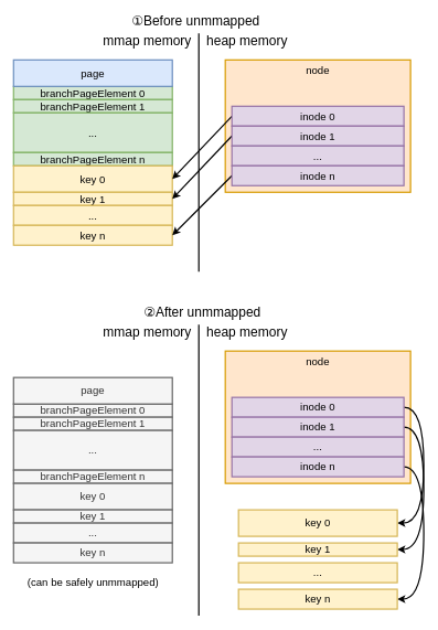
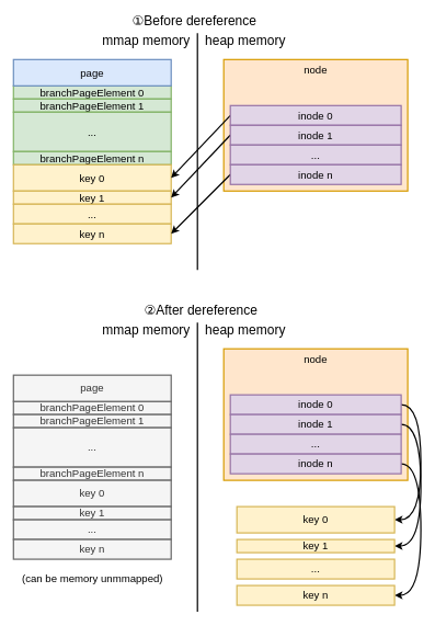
  <mxCell id="0" />
  <mxCell id="1" parent="0" />
  <mxCell id="2" value="branchPageElement 0" style="rounded=0;whiteSpace=wrap;html=1;fillColor=#d5e8d4;strokeColor=#82b366;strokeWidth=2;fontSize=16;" parent="1" vertex="1"><mxGeometry x="20" y="130" width="240" height="20" as="geometry" /></mxCell>
  <mxCell id="3" value="page" style="rounded=0;whiteSpace=wrap;html=1;fillColor=#dae8fc;strokeColor=#6c8ebf;strokeWidth=2;fontSize=16;" parent="1" vertex="1"><mxGeometry x="20" y="90" width="240" height="40" as="geometry" /></mxCell>
  <mxCell id="4" value="branchPageElement 1" style="rounded=0;whiteSpace=wrap;html=1;fillColor=#d5e8d4;strokeColor=#82b366;strokeWidth=2;fontSize=16;" parent="1" vertex="1"><mxGeometry x="20" y="150" width="240" height="20" as="geometry" /></mxCell>
  <mxCell id="5" value="..." style="rounded=0;whiteSpace=wrap;html=1;fillColor=#d5e8d4;strokeColor=#82b366;strokeWidth=2;fontSize=16;" parent="1" vertex="1"><mxGeometry x="20" y="170" width="240" height="60" as="geometry" /></mxCell>
  <mxCell id="6" value="branchPageElement n" style="rounded=0;whiteSpace=wrap;html=1;fillColor=#d5e8d4;strokeColor=#82b366;strokeWidth=2;fontSize=16;" parent="1" vertex="1"><mxGeometry x="20" y="230" width="240" height="20" as="geometry" /></mxCell>
  <mxCell id="7" value="key 0" style="rounded=0;whiteSpace=wrap;html=1;fillColor=#fff2cc;strokeColor=#d6b656;strokeWidth=2;fontSize=16;" parent="1" vertex="1"><mxGeometry x="20" y="250" width="240" height="40" as="geometry" /></mxCell>
  <mxCell id="8" value="key 1" style="rounded=0;whiteSpace=wrap;html=1;fillColor=#fff2cc;strokeColor=#d6b656;strokeWidth=2;fontSize=16;" parent="1" vertex="1"><mxGeometry x="20" y="290" width="240" height="20" as="geometry" /></mxCell>
  <mxCell id="9" value="..." style="rounded=0;whiteSpace=wrap;html=1;fillColor=#fff2cc;strokeColor=#d6b656;strokeWidth=2;fontSize=16;" parent="1" vertex="1"><mxGeometry x="20" y="310" width="240" height="30" as="geometry" /></mxCell>
  <mxCell id="10" value="key n" style="rounded=0;whiteSpace=wrap;html=1;fillColor=#fff2cc;strokeColor=#d6b656;strokeWidth=2;fontSize=16;" parent="1" vertex="1"><mxGeometry x="20" y="340" width="240" height="30" as="geometry" /></mxCell>
  <mxCell id="11" value="" style="endArrow=none;html=1;strokeWidth=2;" parent="1" edge="1"><mxGeometry width="50" height="50" relative="1" as="geometry"><mxPoint x="300" y="410" as="sourcePoint" /><mxPoint x="300" y="50" as="targetPoint" /></mxGeometry></mxCell>
  <mxCell id="12" value="&lt;font style=&quot;font-size: 20px&quot;&gt;mmap memory&lt;/font&gt;" style="text;html=1;align=right;verticalAlign=middle;resizable=0;points=[];autosize=1;" parent="1" vertex="1"><mxGeometry x="140" y="50" width="150" height="20" as="geometry" /></mxCell>
  <mxCell id="13" value="&lt;font style=&quot;font-size: 20px&quot;&gt;heap memory&lt;/font&gt;" style="text;html=1;align=left;verticalAlign=middle;resizable=0;points=[];autosize=1;" parent="1" vertex="1"><mxGeometry x="310" y="50" width="140" height="20" as="geometry" /></mxCell>
  <mxCell id="14" value="&lt;font style=&quot;font-size: 16px&quot;&gt;node&lt;/font&gt;" style="rounded=0;whiteSpace=wrap;html=1;align=center;fillColor=#ffe6cc;strokeColor=#d79b00;strokeWidth=2;fontSize=16;verticalAlign=top;" parent="1" vertex="1"><mxGeometry x="340" y="90" width="280" height="200" as="geometry" /></mxCell>
  <mxCell id="15" style="rounded=0;orthogonalLoop=1;jettySize=auto;html=1;exitX=0;exitY=0.5;exitDx=0;exitDy=0;entryX=1;entryY=0.5;entryDx=0;entryDy=0;strokeWidth=2;fontSize=16;" parent="1" source="16" target="7" edge="1"><mxGeometry relative="1" as="geometry" /></mxCell>
  <mxCell id="16" value="&lt;font style=&quot;font-size: 16px&quot;&gt;inode 0&lt;/font&gt;" style="rounded=0;whiteSpace=wrap;html=1;align=center;fillColor=#e1d5e7;strokeColor=#9673a6;strokeWidth=2;" parent="1" vertex="1"><mxGeometry x="350" y="160" width="260" height="30" as="geometry" /></mxCell>
  <mxCell id="17" style="edgeStyle=none;rounded=0;orthogonalLoop=1;jettySize=auto;html=1;exitX=0;exitY=0.5;exitDx=0;exitDy=0;entryX=1;entryY=0.5;entryDx=0;entryDy=0;strokeWidth=2;fontSize=16;" parent="1" source="18" target="8" edge="1"><mxGeometry relative="1" as="geometry" /></mxCell>
  <mxCell id="18" value="&lt;font style=&quot;font-size: 16px&quot;&gt;inode 1&lt;/font&gt;" style="rounded=0;whiteSpace=wrap;html=1;align=center;fillColor=#e1d5e7;strokeColor=#9673a6;strokeWidth=2;" parent="1" vertex="1"><mxGeometry x="350" y="190" width="260" height="30" as="geometry" /></mxCell>
  <mxCell id="19" value="&lt;span style=&quot;font-size: 16px&quot;&gt;...&lt;/span&gt;" style="rounded=0;whiteSpace=wrap;html=1;align=center;fillColor=#e1d5e7;strokeColor=#9673a6;strokeWidth=2;" parent="1" vertex="1"><mxGeometry x="350" y="220" width="260" height="30" as="geometry" /></mxCell>
  <mxCell id="20" style="edgeStyle=none;rounded=0;orthogonalLoop=1;jettySize=auto;html=1;exitX=0;exitY=0.5;exitDx=0;exitDy=0;entryX=1;entryY=0.5;entryDx=0;entryDy=0;strokeWidth=2;fontSize=16;" parent="1" source="21" target="10" edge="1"><mxGeometry relative="1" as="geometry" /></mxCell>
  <mxCell id="21" value="&lt;font style=&quot;font-size: 16px&quot;&gt;inode n&lt;/font&gt;" style="rounded=0;whiteSpace=wrap;html=1;align=center;fillColor=#e1d5e7;strokeColor=#9673a6;strokeWidth=2;" parent="1" vertex="1"><mxGeometry x="350" y="250" width="260" height="30" as="geometry" /></mxCell>
  <mxCell id="22" value="branchPageElement 0" style="rounded=0;whiteSpace=wrap;html=1;fillColor=#f5f5f5;strokeColor=#666666;strokeWidth=2;fontSize=16;fontColor=#333333;" parent="1" vertex="1"><mxGeometry x="20" y="610" width="240" height="20" as="geometry" /></mxCell>
  <mxCell id="23" value="page" style="rounded=0;whiteSpace=wrap;html=1;fillColor=#f5f5f5;strokeColor=#666666;strokeWidth=2;fontSize=16;fontColor=#333333;" parent="1" vertex="1"><mxGeometry x="20" y="570" width="240" height="40" as="geometry" /></mxCell>
  <mxCell id="24" value="branchPageElement 1" style="rounded=0;whiteSpace=wrap;html=1;fillColor=#f5f5f5;strokeColor=#666666;strokeWidth=2;fontSize=16;fontColor=#333333;" parent="1" vertex="1"><mxGeometry x="20" y="630" width="240" height="20" as="geometry" /></mxCell>
  <mxCell id="25" value="..." style="rounded=0;whiteSpace=wrap;html=1;fillColor=#f5f5f5;strokeColor=#666666;strokeWidth=2;fontSize=16;fontColor=#333333;" parent="1" vertex="1"><mxGeometry x="20" y="650" width="240" height="60" as="geometry" /></mxCell>
  <mxCell id="26" value="branchPageElement n" style="rounded=0;whiteSpace=wrap;html=1;fillColor=#f5f5f5;strokeColor=#666666;strokeWidth=2;fontSize=16;fontColor=#333333;" parent="1" vertex="1"><mxGeometry x="20" y="710" width="240" height="20" as="geometry" /></mxCell>
  <mxCell id="27" value="key 0" style="rounded=0;whiteSpace=wrap;html=1;fillColor=#f5f5f5;strokeColor=#666666;strokeWidth=2;fontSize=16;fontColor=#333333;" parent="1" vertex="1"><mxGeometry x="20" y="730" width="240" height="40" as="geometry" /></mxCell>
  <mxCell id="28" value="key 1" style="rounded=0;whiteSpace=wrap;html=1;fillColor=#f5f5f5;strokeColor=#666666;strokeWidth=2;fontSize=16;fontColor=#333333;" parent="1" vertex="1"><mxGeometry x="20" y="770" width="240" height="20" as="geometry" /></mxCell>
  <mxCell id="29" value="..." style="rounded=0;whiteSpace=wrap;html=1;fillColor=#f5f5f5;strokeColor=#666666;strokeWidth=2;fontSize=16;fontColor=#333333;" parent="1" vertex="1"><mxGeometry x="20" y="790" width="240" height="30" as="geometry" /></mxCell>
  <mxCell id="30" value="key n" style="rounded=0;whiteSpace=wrap;html=1;fillColor=#f5f5f5;strokeColor=#666666;strokeWidth=2;fontSize=16;fontColor=#333333;" parent="1" vertex="1"><mxGeometry x="20" y="820" width="240" height="30" as="geometry" /></mxCell>
  <mxCell id="31" value="" style="endArrow=none;html=1;strokeWidth=2;" parent="1" edge="1"><mxGeometry width="50" height="50" relative="1" as="geometry"><mxPoint x="300" y="930" as="sourcePoint" /><mxPoint x="300" y="490" as="targetPoint" /></mxGeometry></mxCell>
  <mxCell id="32" value="&lt;font style=&quot;font-size: 20px&quot;&gt;mmap memory&lt;/font&gt;" style="text;html=1;align=right;verticalAlign=middle;resizable=0;points=[];autosize=1;" parent="1" vertex="1"><mxGeometry x="140" y="490" width="150" height="20" as="geometry" /></mxCell>
  <mxCell id="33" value="&lt;font style=&quot;font-size: 20px&quot;&gt;heap memory&lt;/font&gt;" style="text;html=1;align=left;verticalAlign=middle;resizable=0;points=[];autosize=1;" parent="1" vertex="1"><mxGeometry x="310" y="490" width="140" height="20" as="geometry" /></mxCell>
  <mxCell id="34" value="&lt;font style=&quot;font-size: 16px&quot;&gt;node&lt;/font&gt;" style="rounded=0;whiteSpace=wrap;html=1;align=center;fillColor=#ffe6cc;strokeColor=#d79b00;strokeWidth=2;fontSize=16;verticalAlign=top;" parent="1" vertex="1"><mxGeometry x="340" y="530" width="280" height="200" as="geometry" /></mxCell>
  <mxCell id="35" style="edgeStyle=orthogonalEdgeStyle;rounded=0;orthogonalLoop=1;jettySize=auto;html=1;exitX=1;exitY=0.5;exitDx=0;exitDy=0;entryX=1;entryY=0.5;entryDx=0;entryDy=0;strokeWidth=2;fontSize=16;curved=1;" parent="1" source="36" target="44" edge="1"><mxGeometry relative="1" as="geometry"><Array as="points"><mxPoint x="640" y="615" /><mxPoint x="640" y="790" /></Array></mxGeometry></mxCell>
  <mxCell id="36" value="&lt;font style=&quot;font-size: 16px&quot;&gt;inode 0&lt;/font&gt;" style="rounded=0;whiteSpace=wrap;html=1;align=center;fillColor=#e1d5e7;strokeColor=#9673a6;strokeWidth=2;" parent="1" vertex="1"><mxGeometry x="350" y="600" width="260" height="30" as="geometry" /></mxCell>
  <mxCell id="37" style="edgeStyle=orthogonalEdgeStyle;curved=1;rounded=0;orthogonalLoop=1;jettySize=auto;html=1;exitX=1;exitY=0.5;exitDx=0;exitDy=0;entryX=1;entryY=0.5;entryDx=0;entryDy=0;strokeWidth=2;fontSize=16;" parent="1" source="38" target="45" edge="1"><mxGeometry relative="1" as="geometry"><Array as="points"><mxPoint x="640" y="645" /><mxPoint x="640" y="830" /></Array></mxGeometry></mxCell>
  <mxCell id="38" value="&lt;font style=&quot;font-size: 16px&quot;&gt;inode 1&lt;/font&gt;" style="rounded=0;whiteSpace=wrap;html=1;align=center;fillColor=#e1d5e7;strokeColor=#9673a6;strokeWidth=2;" parent="1" vertex="1"><mxGeometry x="350" y="630" width="260" height="30" as="geometry" /></mxCell>
  <mxCell id="39" value="&lt;span style=&quot;font-size: 16px&quot;&gt;...&lt;/span&gt;" style="rounded=0;whiteSpace=wrap;html=1;align=center;fillColor=#e1d5e7;strokeColor=#9673a6;strokeWidth=2;" parent="1" vertex="1"><mxGeometry x="350" y="660" width="260" height="30" as="geometry" /></mxCell>
  <mxCell id="40" style="edgeStyle=orthogonalEdgeStyle;curved=1;rounded=0;orthogonalLoop=1;jettySize=auto;html=1;exitX=1;exitY=0.5;exitDx=0;exitDy=0;entryX=1;entryY=0.5;entryDx=0;entryDy=0;strokeWidth=2;fontSize=16;" parent="1" source="41" target="47" edge="1"><mxGeometry relative="1" as="geometry"><Array as="points"><mxPoint x="640" y="705" /><mxPoint x="640" y="905" /></Array></mxGeometry></mxCell>
  <mxCell id="41" value="&lt;font style=&quot;font-size: 16px&quot;&gt;inode n&lt;/font&gt;" style="rounded=0;whiteSpace=wrap;html=1;align=center;fillColor=#e1d5e7;strokeColor=#9673a6;strokeWidth=2;" parent="1" vertex="1"><mxGeometry x="350" y="690" width="260" height="30" as="geometry" /></mxCell>
- <mxCell id="42" value="&lt;span style=&quot;font-size: 20px&quot;&gt;①Before unmmapped&lt;br&gt;&lt;/span&gt;" style="text;html=1;align=center;verticalAlign=middle;resizable=0;points=[];autosize=1;" parent="1" vertex="1"><mxGeometry x="190" y="20" width="210" height="20" as="geometry" /></mxCell>
- <mxCell id="43" value="&lt;span style=&quot;font-size: 20px&quot;&gt;②After unmmapped&lt;br&gt;&lt;/span&gt;" style="text;html=1;align=center;verticalAlign=middle;resizable=0;points=[];autosize=1;" parent="1" vertex="1"><mxGeometry x="210" y="460" width="190" height="20" as="geometry" /></mxCell>
+ <mxCell id="42" value="&lt;span style=&quot;font-size: 20px&quot;&gt;①Before dereference&lt;br&gt;&lt;/span&gt;" style="text;html=1;align=center;verticalAlign=middle;resizable=0;points=[];autosize=1;" parent="1" vertex="1"><mxGeometry x="190" y="20" width="210" height="20" as="geometry" /></mxCell>
+ <mxCell id="43" value="&lt;span style=&quot;font-size: 20px&quot;&gt;②After dereference&lt;br&gt;&lt;/span&gt;" style="text;html=1;align=center;verticalAlign=middle;resizable=0;points=[];autosize=1;" parent="1" vertex="1"><mxGeometry x="210" y="460" width="190" height="20" as="geometry" /></mxCell>
  <mxCell id="44" value="key 0" style="rounded=0;whiteSpace=wrap;html=1;fillColor=#fff2cc;strokeColor=#d6b656;strokeWidth=2;fontSize=16;" parent="1" vertex="1"><mxGeometry x="360" y="770" width="240" height="40" as="geometry" /></mxCell>
  <mxCell id="45" value="key 1" style="rounded=0;whiteSpace=wrap;html=1;fillColor=#fff2cc;strokeColor=#d6b656;strokeWidth=2;fontSize=16;" parent="1" vertex="1"><mxGeometry x="360" y="820" width="240" height="20" as="geometry" /></mxCell>
  <mxCell id="46" value="..." style="rounded=0;whiteSpace=wrap;html=1;fillColor=#fff2cc;strokeColor=#d6b656;strokeWidth=2;fontSize=16;" parent="1" vertex="1"><mxGeometry x="360" y="850" width="240" height="30" as="geometry" /></mxCell>
  <mxCell id="47" value="key n" style="rounded=0;whiteSpace=wrap;html=1;fillColor=#fff2cc;strokeColor=#d6b656;strokeWidth=2;fontSize=16;" parent="1" vertex="1"><mxGeometry x="360" y="890" width="240" height="30" as="geometry" /></mxCell>
- <mxCell id="48" value="&lt;span style=&quot;font-size: 16px&quot;&gt;(can be safely unmmapped)&lt;/span&gt;" style="text;html=1;align=center;verticalAlign=middle;resizable=0;points=[];autosize=1;fontSize=16;" parent="1" vertex="1"><mxGeometry x="35" y="870" width="210" height="20" as="geometry" /></mxCell>
+ <mxCell id="48" value="&lt;span style=&quot;font-size: 16px&quot;&gt;(can be memory unmmapped)&lt;/span&gt;" style="text;html=1;align=center;verticalAlign=middle;resizable=0;points=[];autosize=1;fontSize=16;" parent="1" vertex="1"><mxGeometry x="35" y="870" width="210" height="20" as="geometry" /></mxCell>
